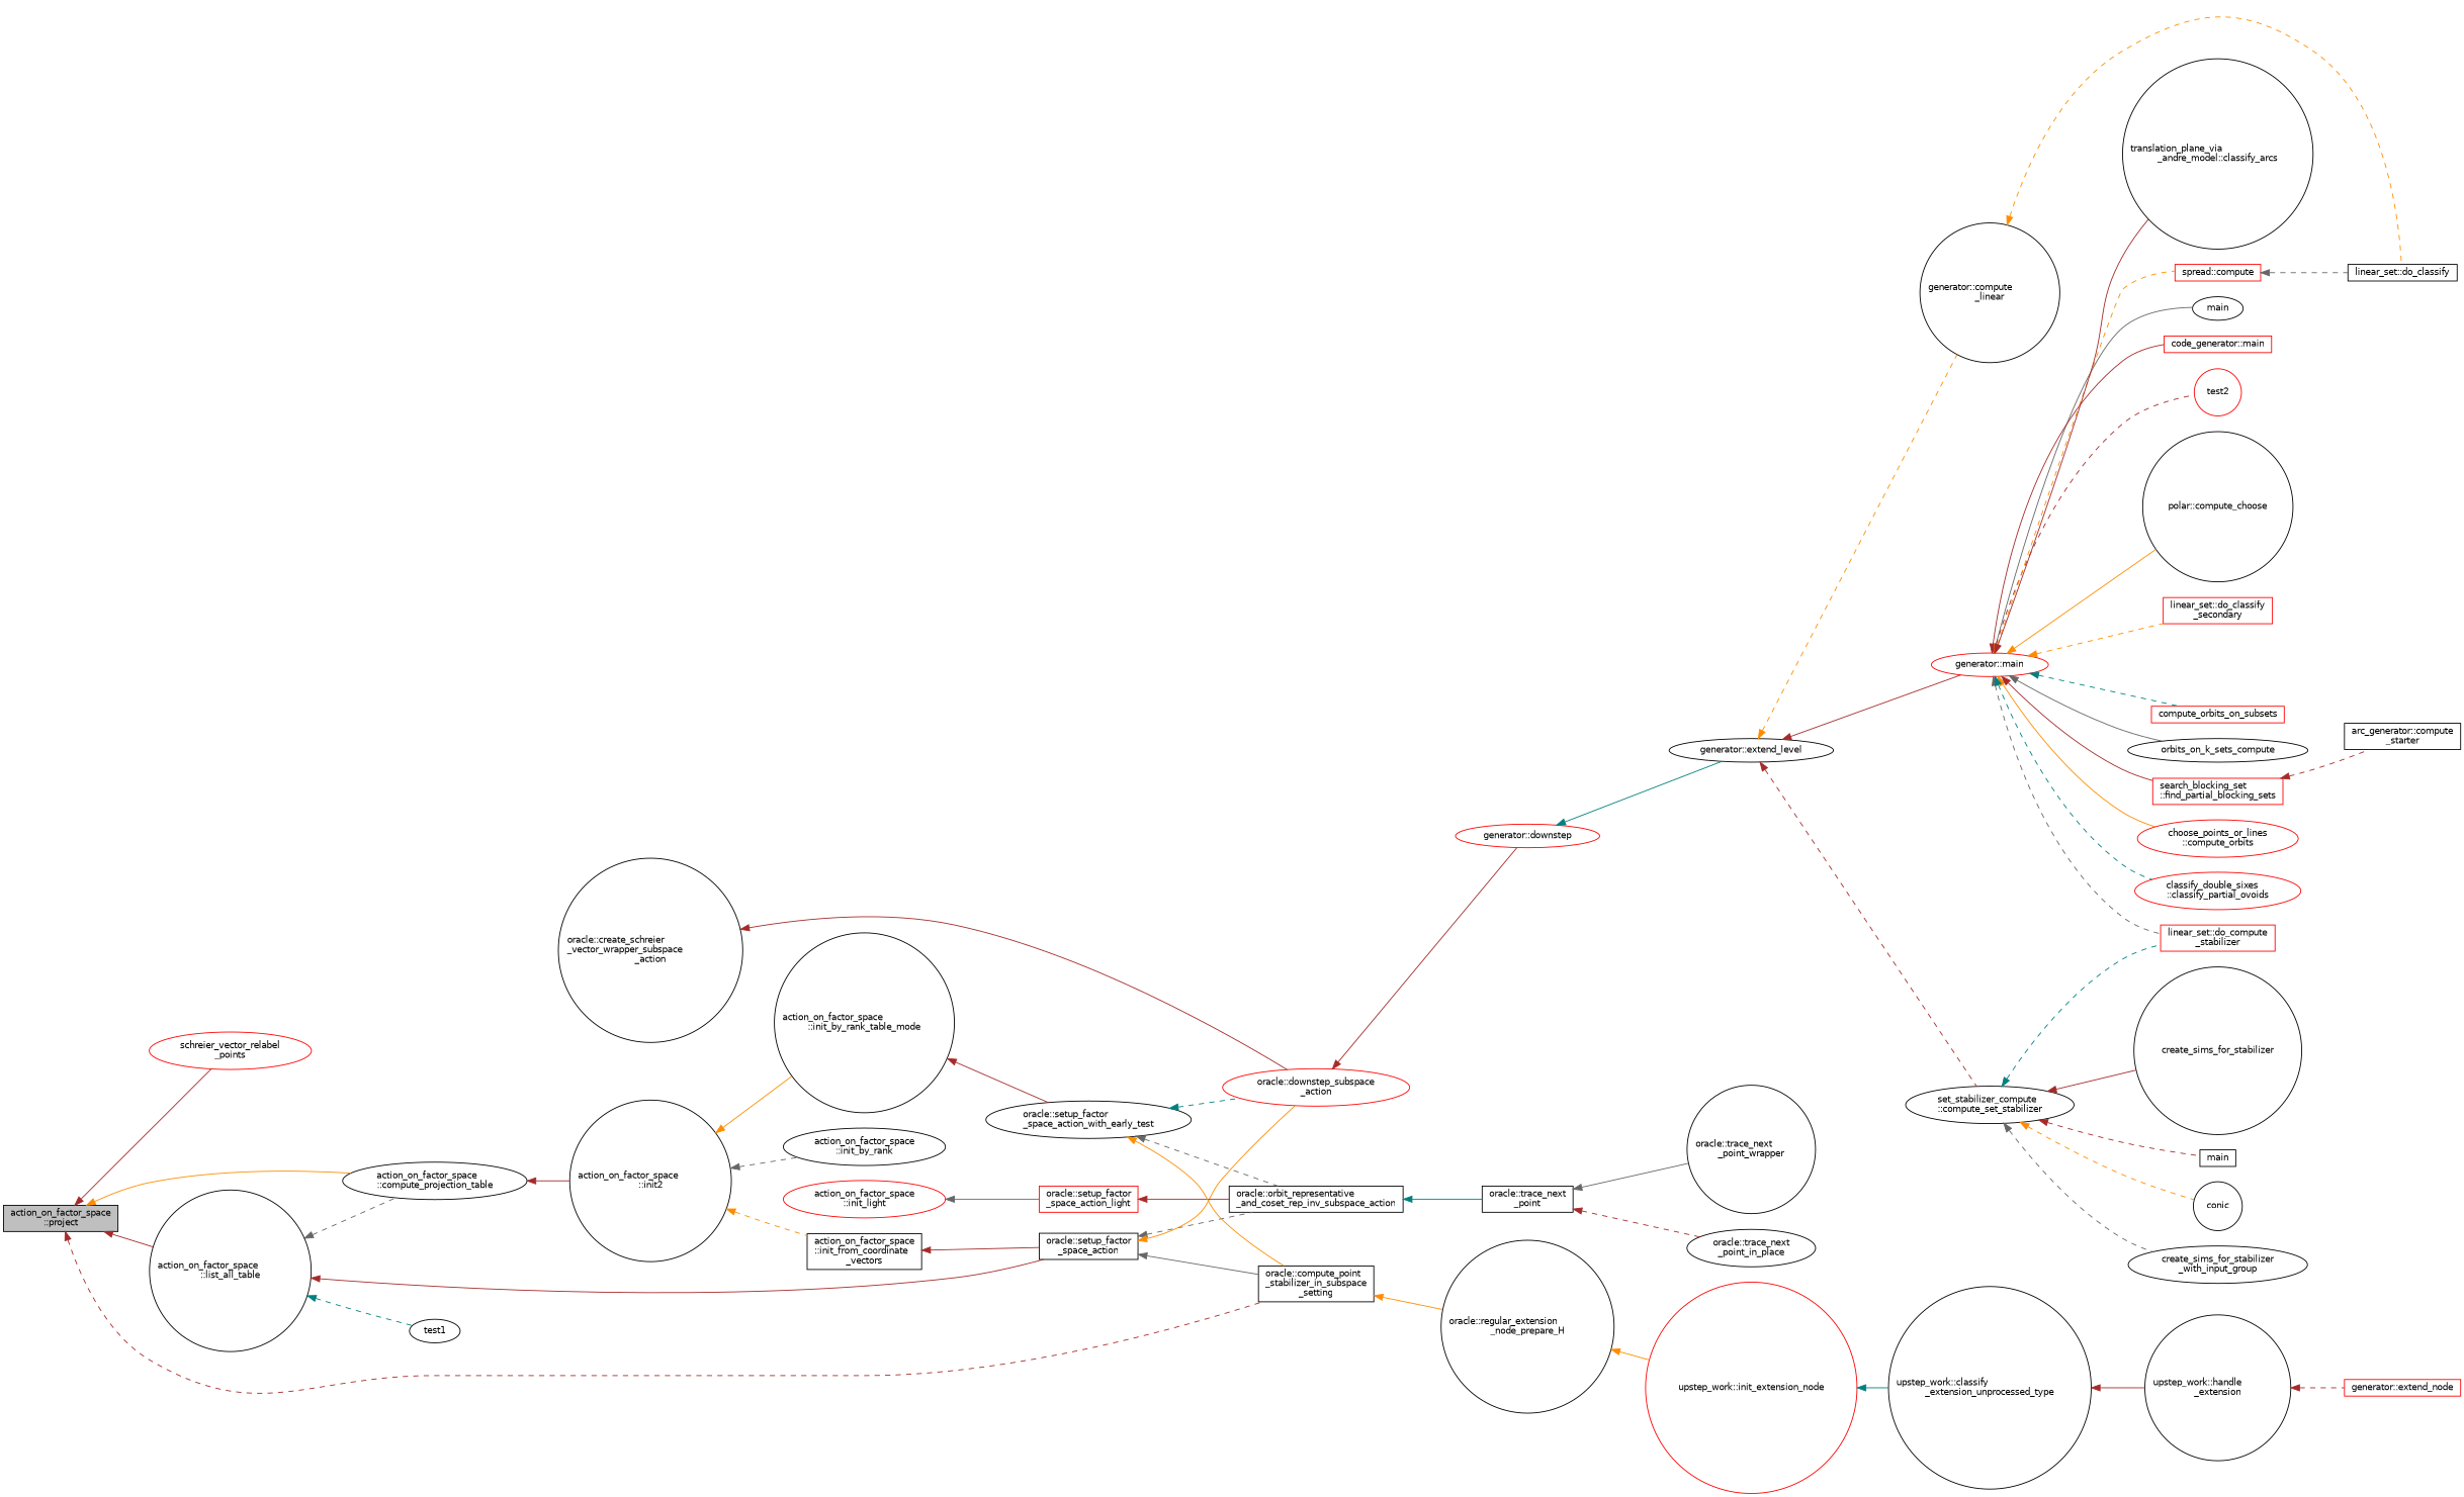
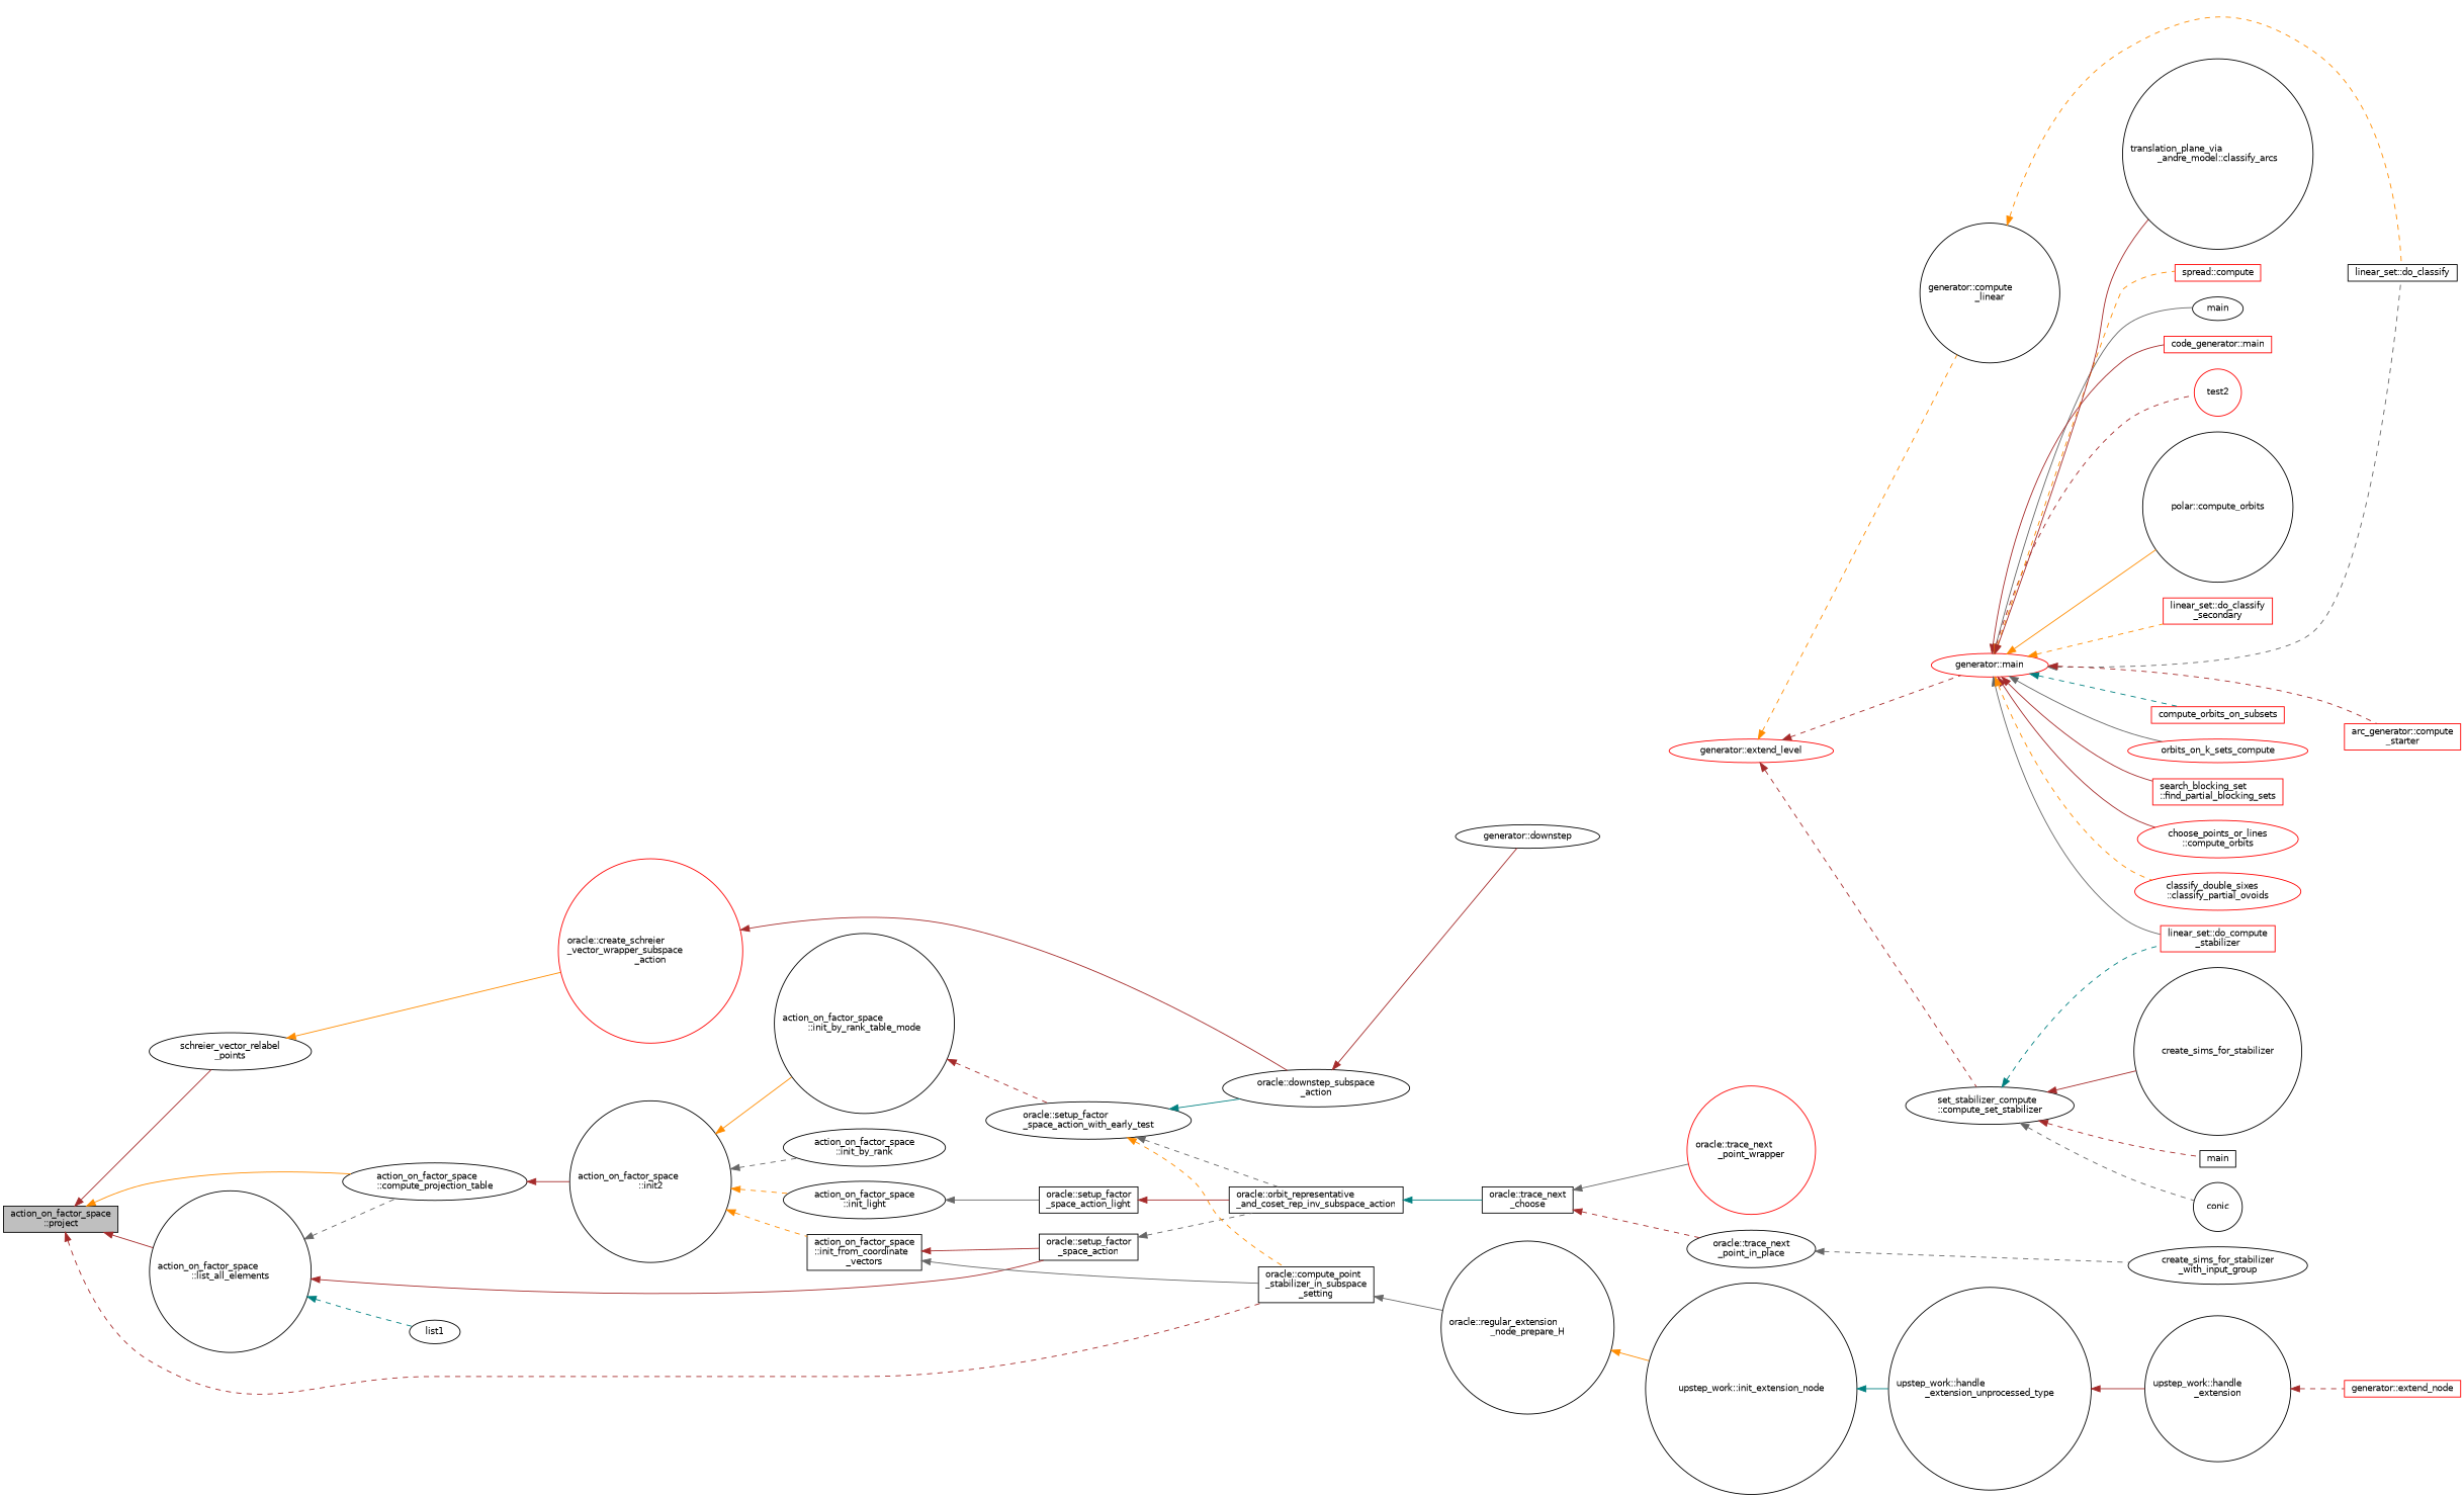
  digraph {
    rankdir=LR
    node [color=black fillcolor=white fontname=Helvetica fontsize=10 shape=box style=filled]
    edge [color=brown dir=back fontname=Helvetica fontsize=10 labelfontname=Helvetica labelfontsize=10 style=solid]
    n1 [fillcolor=grey75 fontcolor=black height=0.2 label="action_on_factor_space\l::project" width=0.4]
    n2 [height=0.2 label="action_on_factor_space\l::compute_projection_table" shape=ellipse width=0.4]
    n3 [height=0.2 label="oracle::compute_point\l_stabilizer_in_subspace\l_setting" width=0.4]
-   n4 [height=0.2 label="action_on_factor_space\l::list_all_table" shape=circle width=0.4]
-   n5 [color=red height=0.2 label="schreier_vector_relabel\l_points" shape=ellipse width=0.4]
+   n4 [height=0.2 label="action_on_factor_space\l::list_all_elements" shape=circle width=0.4]
+   n5 [height=0.2 label="schreier_vector_relabel\l_points" shape=ellipse width=0.4]
    n6 [height=0.2 label="action_on_factor_space\l::init2" shape=circle width=0.4]
    n7 [height=0.2 label="oracle::regular_extension\l_node_prepare_H" shape=circle width=0.4]
-   n8 [height=0.2 label=test1 shape=ellipse width=0.4]
+   n8 [height=0.2 label=list1 shape=ellipse width=0.4]
    n9 [height=0.2 label="oracle::setup_factor\l_space_action" width=0.4]
-   n10 [height=0.2 label="oracle::create_schreier\l_vector_wrapper_subspace\l_action" shape=circle width=0.4]
-   n11 [color=red height=0.2 label="action_on_factor_space\l::init_light" shape=ellipse width=0.4]
+   n10 [color=red height=0.2 label="oracle::create_schreier\l_vector_wrapper_subspace\l_action" shape=circle width=0.4]
+   n11 [height=0.2 label="action_on_factor_space\l::init_light" shape=ellipse width=0.4]
    n12 [height=0.2 label="action_on_factor_space\l::init_by_rank_table_mode" shape=circle width=0.4]
    n13 [height=0.2 label="action_on_factor_space\l::init_by_rank" shape=ellipse width=0.4]
    n14 [height=0.2 label="action_on_factor_space\l::init_from_coordinate\l_vectors" width=0.4]
-   n15 [color=red height=0.2 label="oracle::setup_factor\l_space_action_light" width=0.4]
+   n15 [height=0.2 label="oracle::setup_factor\l_space_action_light" width=0.4]
    n16 [height=0.2 label="oracle::setup_factor\l_space_action_with_early_test" shape=ellipse width=0.4]
    n17 [height=0.2 label="oracle::orbit_representative\l_and_coset_rep_inv_subspace_action" width=0.4]
-   n18 [height=0.2 label="oracle::trace_next\l_point" width=0.4]
-   n19 [height=0.2 label="oracle::trace_next\l_point_wrapper" shape=circle width=0.4]
+   n18 [height=0.2 label="oracle::trace_next\l_choose" width=0.4]
+   n19 [color=red height=0.2 label="oracle::trace_next\l_point_wrapper" shape=circle width=0.4]
    n20 [height=0.2 label="oracle::trace_next\l_point_in_place" shape=ellipse width=0.4]
-   n21 [color=red height=0.2 label="oracle::downstep_subspace\l_action" shape=ellipse width=0.4]
-   n22 [color=red height=0.2 label="generator::downstep" shape=ellipse width=0.4]
-   n23 [color=red height=0.2 label="upstep_work::init_extension_node" shape=circle width=0.4]
-   n24 [height=0.2 label="upstep_work::classify\l_extension_unprocessed_type" shape=circle width=0.4]
+   n21 [height=0.2 label="oracle::downstep_subspace\l_action" shape=ellipse width=0.4]
+   n22 [height=0.2 label="generator::downstep" shape=ellipse width=0.4]
+   n23 [height=0.2 label="upstep_work::init_extension_node" shape=circle width=0.4]
+   n24 [height=0.2 label="upstep_work::handle\l_extension_unprocessed_type" shape=circle width=0.4]
    n25 [height=0.2 label="upstep_work::handle\l_extension" shape=circle width=0.4]
    n26 [color=red height=0.2 label="generator::extend_node" width=0.4]
-   n27 [height=0.2 label="generator::extend_level" shape=ellipse width=0.4]
+   n27 [color=red height=0.2 label="generator::extend_level" shape=ellipse width=0.4]
    n28 [height=0.2 label="set_stabilizer_compute\l::compute_set_stabilizer" shape=ellipse width=0.4]
    n29 [height=0.2 label="generator::compute\l_linear" shape=circle width=0.4]
    n30 [color=red height=0.2 label="generator::main" shape=ellipse width=0.4]
    n31 [height=0.2 label=main width=0.4]
    n32 [height=0.2 label=conic shape=circle width=0.4]
    n33 [color=red height=0.2 label="linear_set::do_compute\l_stabilizer" width=0.4]
    n34 [height=0.2 label=create_sims_for_stabilizer shape=circle width=0.4]
    n35 [height=0.2 label="create_sims_for_stabilizer\l_with_input_group" shape=ellipse width=0.4]
    n36 [height=0.2 label="linear_set::do_classify" width=0.4]
    n37 [height=0.2 label=main shape=ellipse width=0.4]
    n38 [color=red height=0.2 label="code_generator::main" width=0.4]
    n39 [color=red height=0.2 label=test2 shape=circle width=0.4]
-   n40 [height=0.2 label="polar::compute_choose" shape=circle width=0.4]
+   n40 [height=0.2 label="polar::compute_orbits" shape=circle width=0.4]
    n41 [color=red height=0.2 label="linear_set::do_classify\l_secondary" width=0.4]
    n42 [color=red height=0.2 label=compute_orbits_on_subsets width=0.4]
-   n43 [height=0.2 label=orbits_on_k_sets_compute shape=ellipse width=0.4]
-   n44 [height=0.2 label="arc_generator::compute\l_starter" width=0.4]
+   n43 [color=red height=0.2 label=orbits_on_k_sets_compute shape=ellipse width=0.4]
+   n44 [color=red height=0.2 label="arc_generator::compute\l_starter" width=0.4]
    n45 [color=red height=0.2 label="choose_points_or_lines\l::compute_orbits" shape=ellipse width=0.4]
    n46 [color=red height=0.2 label="classify_double_sixes\l::classify_partial_ovoids" shape=ellipse width=0.4]
    n47 [color=red height=0.2 label="search_blocking_set\l::find_partial_blocking_sets" width=0.4]
    n48 [color=red height=0.2 label="spread::compute" width=0.4]
    n49 [height=0.2 label="translation_plane_via\l_andre_model::classify_arcs" shape=circle width=0.4]
    n1 -> n2 [color=darkorange]
    n1 -> n3 [style=dashed]
    n1 -> n4
    n1 -> n5
    n2 -> n6
-   n3 -> n7 [color=darkorange]
+   n3 -> n7 [color=gray40]
    n4 -> n2 [color=gray40 style=dashed]
    n4 -> n8 [color=teal style=dashed]
    n4 -> n9
+   n5 -> n10 [color=darkorange]
+   n6 -> n11 [color=darkorange style=dashed]
    n6 -> n12 [color=darkorange]
    n6 -> n13 [color=gray40 style=dashed]
    n6 -> n14 [color=darkorange style=dashed]
    n7 -> n23 [color=darkorange]
-   n9 -> n3 [color=gray40]
+   n14 -> n3 [color=gray40]
    n9 -> n17 [color=gray40 style=dashed]
-   n9 -> n21 [color=darkorange]
    n10 -> n21
    n11 -> n15 [color=gray40]
-   n12 -> n16
+   n12 -> n16 [style=dashed]
    n14 -> n9
    n15 -> n17
-   n16 -> n3 [color=darkorange]
+   n16 -> n3 [color=darkorange style=dashed]
    n16 -> n17 [color=gray40 style=dashed]
-   n16 -> n21 [color=teal style=dashed]
+   n16 -> n21 [color=teal]
    n17 -> n18 [color=teal]
    n18 -> n19 [color=gray40]
    n18 -> n20 [style=dashed]
    n21 -> n22
-   n22 -> n27 [color=teal]
    n23 -> n24 [color=teal]
    n24 -> n25
    n25 -> n26 [style=dashed]
    n27 -> n28 [style=dashed]
    n27 -> n29 [color=darkorange style=dashed]
-   n27 -> n30
+   n27 -> n30 [style=dashed]
    n28 -> n31 [style=dashed]
-   n28 -> n32 [color=darkorange style=dashed]
+   n28 -> n32 [color=gray40 style=dashed]
    n28 -> n33 [color=teal style=dashed]
    n28 -> n34
-   n28 -> n35 [color=gray40 style=dashed]
+   n20 -> n35 [color=gray40 style=dashed]
    n29 -> n36 [color=darkorange style=dashed]
-   n30 -> n33 [color=gray40 style=dashed]
-   n48 -> n36 [color=gray40 style=dashed]
+   n30 -> n33 [color=gray40]
+   n30 -> n36 [color=gray40 style=dashed]
    n30 -> n37 [color=gray40]
    n30 -> n38
    n30 -> n39 [style=dashed]
    n30 -> n40 [color=darkorange]
    n30 -> n41 [color=darkorange style=dashed]
    n30 -> n42 [color=teal style=dashed]
    n30 -> n43 [color=gray40]
-   n47 -> n44 [style=dashed]
-   n30 -> n45 [color=darkorange]
-   n30 -> n46 [color=teal style=dashed]
+   n30 -> n44 [style=dashed]
+   n30 -> n45
+   n30 -> n46 [color=darkorange style=dashed]
    n30 -> n47
    n30 -> n48 [color=darkorange style=dashed]
    n30 -> n49
  }
